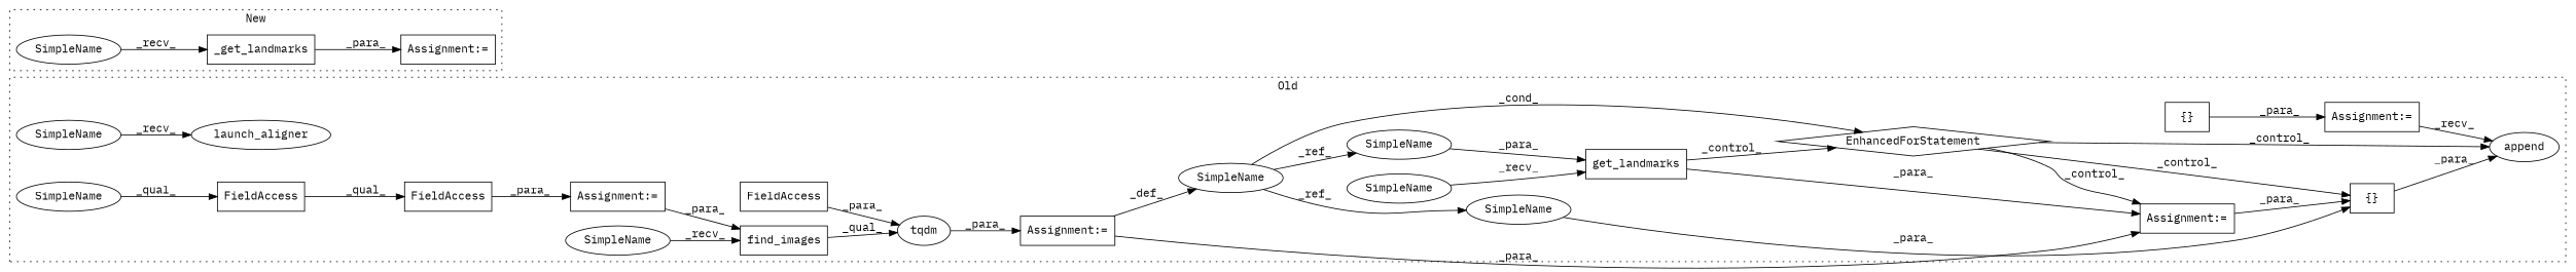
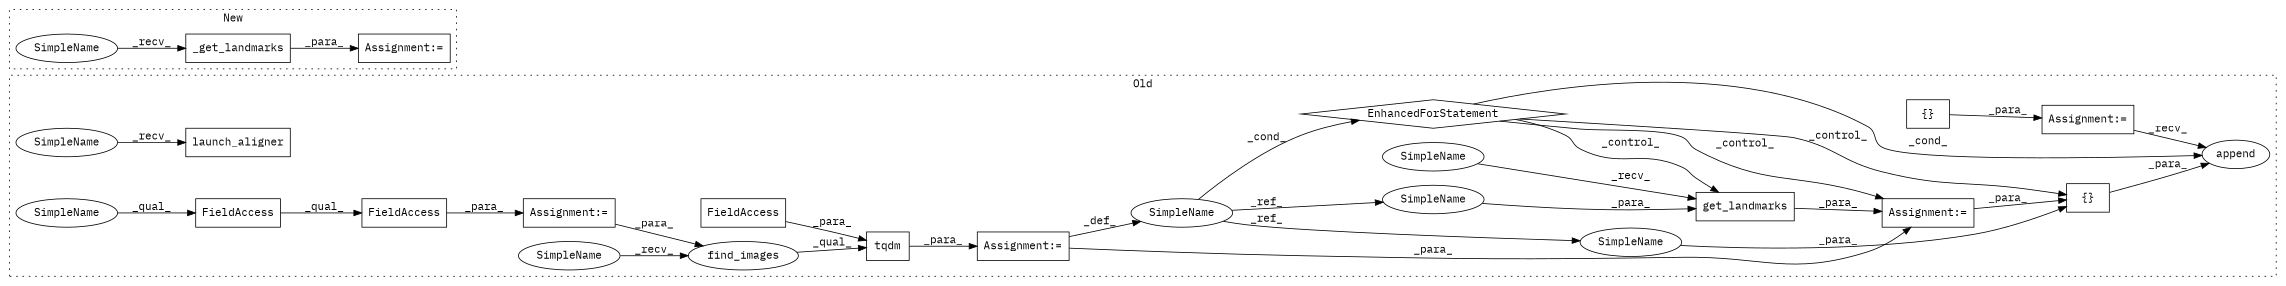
  digraph {
    fontname="IBM Plex Mono"
    rankdir=LR
    node [a=42 fontname="IBM Plex Mono" l=4 s=8168 shape=box]
    edge [fontname="IBM Plex Mono"]
    n1 [a=4 l="1,1" label="{}" s="8422,8479"]
    n2 [a=70 l="53,2" label=EnhancedForStatement s="8221,8346" shape=diamond]
    n3 [l=3 label=SimpleName s=8286 shape=ellipse]
-   n4 [a=32 l="5,1" label=tqdm s="8292,8345" shape=ellipse]
+   n4 [a=32 l="5,1" label=tqdm s="8292,8345"]
    n5 [a=32 l="14,1" label=get_landmarks s="8371,8388"]
-   n6 [a=32 l="12,1" label=find_images s="8302,8323"]
+   n6 [a=32 l="12,1" label=find_images s="8302,8323" shape=ellipse]
    n7 [a=22 l=9 label=FieldAccess]
    n8 [a=22 l=10 label=FieldAccess s=8335]
    n9 [a=22 l=19 label=FieldAccess]
-   n10 [a=32 l=16 label=launch_aligner s=8136 shape=ellipse]
+   n10 [a=32 l=16 label=launch_aligner s=8136]
    n11 [a=7 l=1 label="Assignment:=" s=8167]
    n12 [a=7 l=1 label="Assignment:=" s=8365]
    n13 [a=7 l="53,2" label="Assignment:=" s="8221,8346"]
    n14 [a=32 l="7,1" label=append s="8406,8480" shape=ellipse]
    n15 [a=4 l=2 label="{}" s=8213]
    n16 [a=7 l=1 label="Assignment:=" s=8201]
    n17 [label=SimpleName s=8131 shape=ellipse]
    n18 [label=SimpleName shape=ellipse]
    n19 [label=SimpleName s=8366 shape=ellipse]
    n20 [label=SimpleName s=8297 shape=ellipse]
    n21 [l=3 label=SimpleName s=8385 shape=ellipse]
    n22 [l=3 label=SimpleName s=8423 shape=ellipse]
    n23 [a=32 l=16 label=_get_landmarks s=9485]
    n24 [a=7 l=2 label="Assignment:=" s=9478]
    n25 [label=SimpleName s=9480 shape=ellipse]
    subgraph cluster_1 {
      label=Old
      style=dotted
      n1
      n2
      n3
      n4
      n5
      n6
      n7
      n8
      n9
      n10
      n11
      n12
      n13
      n14
      n15
      n16
      n17
      n18
      n19
      n20
      n21
      n22
    }
    subgraph cluster_2 {
      label=New
      style=dotted
      n23
      n24
      n25
    }
    n1 -> n14 [label=_para_]
    n2 -> n1 [label=_control_]
-   n5 -> n2 [label=_control_]
+   n2 -> n5 [label=_control_]
    n2 -> n12 [label=_control_]
-   n2 -> n14 [label=_control_]
+   n2 -> n14 [label=_cond_]
    n3 -> n2 [label=_cond_]
    n3 -> n21 [label=_ref_]
    n3 -> n22 [label=_ref_]
    n4 -> n13 [label=_para_]
    n5 -> n12 [label=_para_]
    n6 -> n4 [label=_qual_]
    n7 -> n9 [label=_qual_]
    n8 -> n4 [label=_para_]
    n9 -> n11 [label=_para_]
    n11 -> n6 [label=_para_]
    n12 -> n1 [label=_para_]
    n13 -> n3 [label=_def_]
    n13 -> n12 [label=_para_]
    n15 -> n16 [label=_para_]
    n16 -> n14 [label=_recv_]
    n17 -> n10 [label=_recv_]
    n18 -> n7 [label=_qual_]
    n19 -> n5 [label=_recv_]
    n20 -> n6 [label=_recv_]
    n21 -> n5 [label=_para_]
    n22 -> n1 [label=_para_]
    n23 -> n24 [label=_para_]
    n25 -> n23 [label=_recv_]
  }
